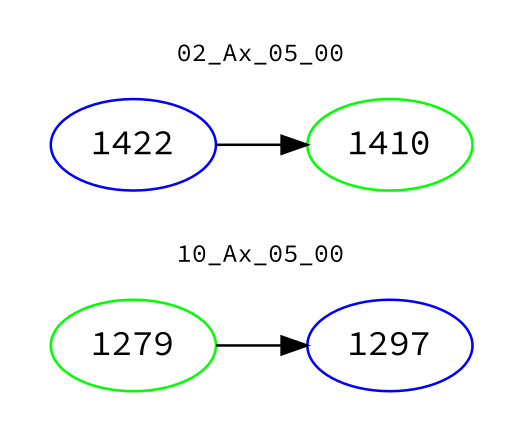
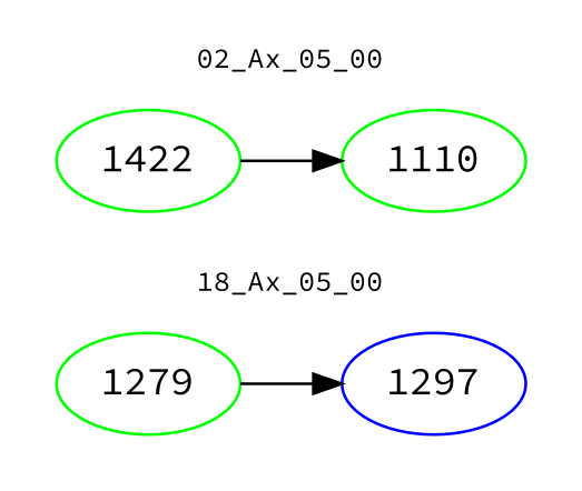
  digraph {
    fontname="Source Code Pro"
    rankdir=LR
    node [color=green fontname="Source Code Pro"]
    edge [color=black fontname="Source Code Pro"]
    n1 [label=1279]
    n2 [color=blue label=1297]
-   n3 [color=blue label=1422]
-   n4 [label=1410]
+   n3 [label=1422]
+   n4 [label=1110]
    subgraph cluster_1 {
      color=white
      fontsize=10
-     label="10_Ax_05_00"
+     label="18_Ax_05_00"
      n1
      n2
    }
    subgraph cluster_2 {
      color=white
      fontsize=10
      label="02_Ax_05_00"
      n3
      n4
    }
    n1 -> n2
    n3 -> n4
  }
